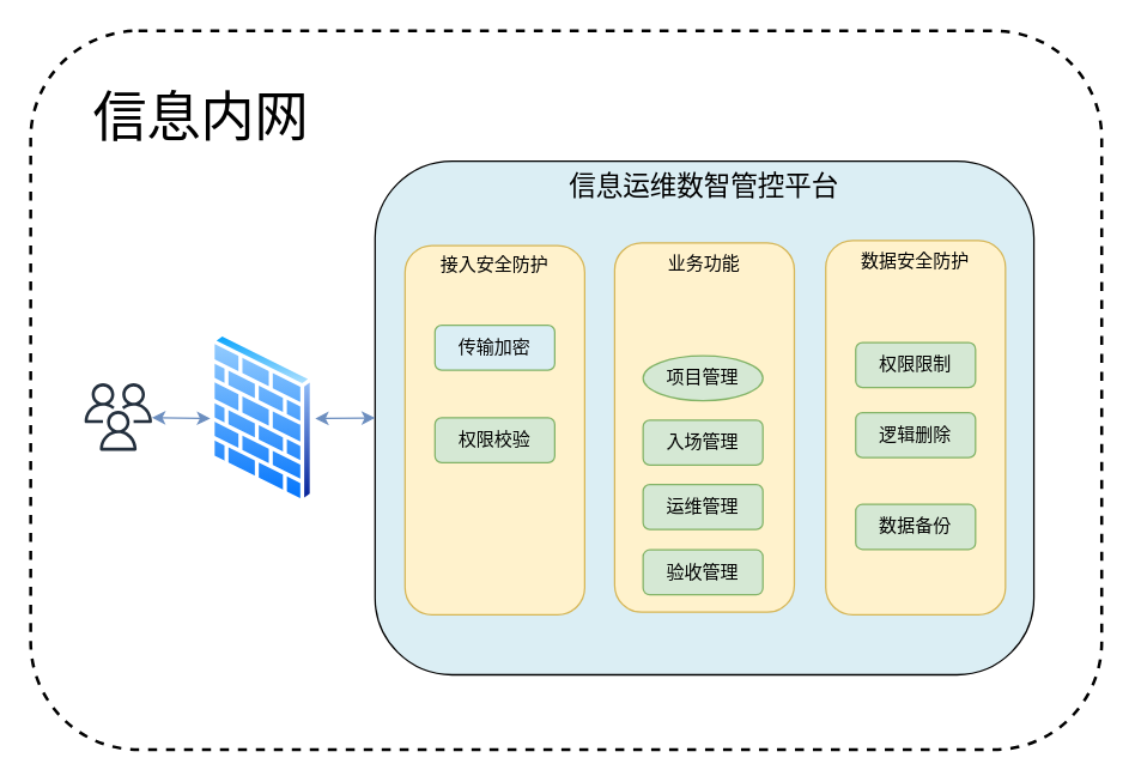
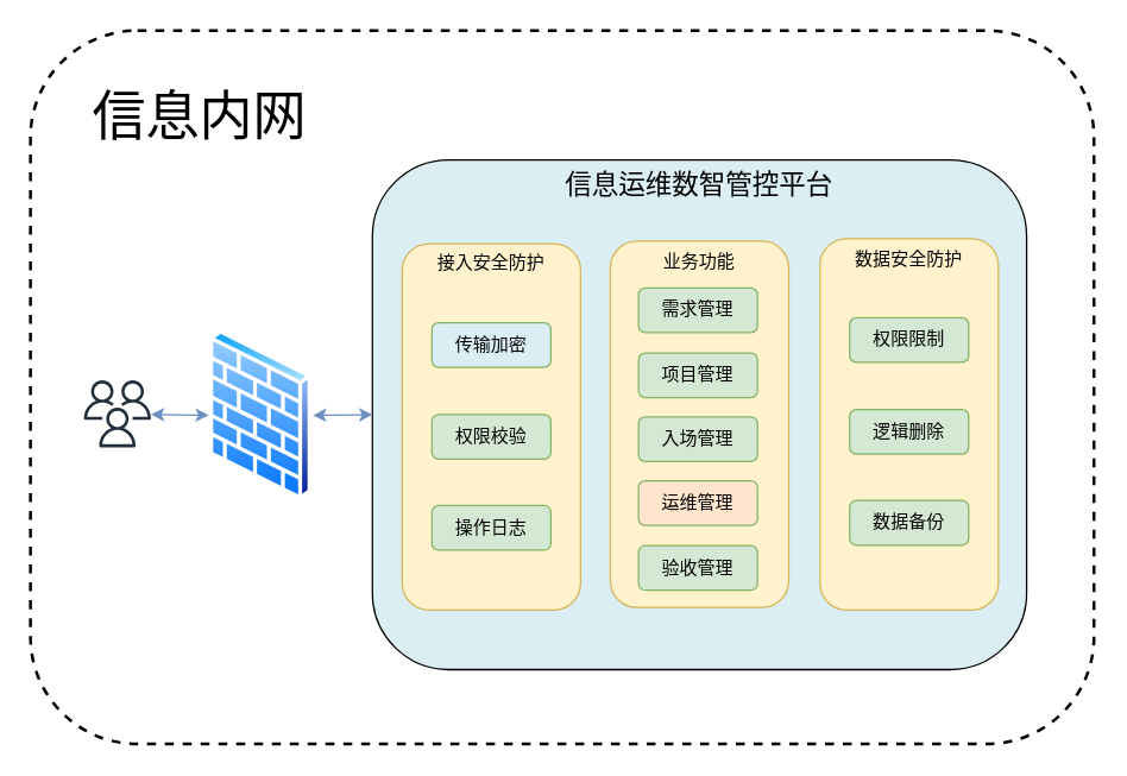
  <mxCell id="0" />
  <mxCell id="1" parent="0" />
  <mxCell id="2" value="信息内网" style="rounded=1;whiteSpace=wrap;html=1;dashed=1;verticalAlign=top;fontSize=36;align=left;spacingTop=30;spacingLeft=40;strokeWidth=2;" vertex="1" parent="1"><mxGeometry x="20" y="20" width="715.29" height="480" as="geometry" /></mxCell>
  <mxCell id="3" value="信息运维数智管控平台" style="rounded=1;whiteSpace=wrap;html=1;verticalAlign=top;fontSize=18;fillColor=#DBEEF4;" vertex="1" parent="1"><mxGeometry x="250" y="107" width="440" height="343" as="geometry" /></mxCell>
  <mxCell id="4" value="" style="sketch=0;outlineConnect=0;fontColor=#232F3E;gradientColor=none;fillColor=#232F3D;strokeColor=none;dashed=0;verticalLabelPosition=bottom;verticalAlign=top;align=center;html=1;fontSize=12;fontStyle=0;aspect=fixed;pointerEvents=1;shape=mxgraph.aws4.users;" vertex="1" parent="1"><mxGeometry x="56" y="255.38" width="45" height="45" as="geometry" /></mxCell>
  <mxCell id="5" value="" style="image;aspect=fixed;perimeter=ellipsePerimeter;html=1;align=center;shadow=0;dashed=0;spacingTop=3;image=img/lib/active_directory/firewall.svg;" vertex="1" parent="1"><mxGeometry x="140" y="221.51" width="70" height="114.75" as="geometry" /></mxCell>
  <mxCell id="6" value="接入安全防护" style="rounded=1;whiteSpace=wrap;html=1;horizontal=1;verticalAlign=top;fillColor=#fff2cc;strokeColor=#d6b656;" vertex="1" parent="1"><mxGeometry x="270" y="163.37" width="120" height="246.51" as="geometry" /></mxCell>
  <mxCell id="7" value="传输加密" style="rounded=1;whiteSpace=wrap;html=1;fillColor=#dbeef4;strokeColor=#82b366;" vertex="1" parent="1"><mxGeometry x="290" y="216.62" width="80" height="30" as="geometry" /></mxCell>
  <mxCell id="8" value="权限校验" style="rounded=1;whiteSpace=wrap;html=1;fillColor=#d5e8d4;strokeColor=#82b366;" vertex="1" parent="1"><mxGeometry x="290" y="278.37" width="80" height="30" as="geometry" /></mxCell>
+ <mxCell id="9" value="操作日志" style="rounded=1;whiteSpace=wrap;html=1;fillColor=#d5e8d4;strokeColor=#82b366;" vertex="1" parent="1"><mxGeometry x="290" y="339.62" width="80" height="30" as="geometry" /></mxCell>
  <mxCell id="10" value="" style="endArrow=classic;startArrow=classic;html=1;rounded=0;entryX=0;entryY=0.5;entryDx=0;entryDy=0;fillColor=#dae8fc;strokeColor=#6c8ebf;" edge="1" parent="1" source="4" target="5"><mxGeometry width="50" height="50" relative="1" as="geometry"><mxPoint x="170" y="438.38" as="sourcePoint" /><mxPoint x="220" y="388.38" as="targetPoint" /></mxGeometry></mxCell>
  <mxCell id="11" value="" style="endArrow=classic;startArrow=classic;html=1;rounded=0;entryX=0;entryY=0.5;entryDx=0;entryDy=0;exitX=1;exitY=0.5;exitDx=0;exitDy=0;fillColor=#dae8fc;strokeColor=#6c8ebf;" edge="1" parent="1" source="5" target="3"><mxGeometry width="50" height="50" relative="1" as="geometry"><mxPoint x="150" y="500" as="sourcePoint" /><mxPoint x="200" y="450" as="targetPoint" /></mxGeometry></mxCell>
  <mxCell id="12" value="数据安全防护" style="rounded=1;whiteSpace=wrap;html=1;horizontal=1;verticalAlign=top;fillColor=#fff2cc;strokeColor=#d6b656;" vertex="1" parent="1"><mxGeometry x="551" y="160" width="120" height="249.88" as="geometry" /></mxCell>
- <mxCell id="13" value="权限限制" style="rounded=1;whiteSpace=wrap;html=1;fillColor=#d5e8d4;strokeColor=#82b366;" vertex="1" parent="1"><mxGeometry x="571" y="228.25" width="80" height="30" as="geometry" /></mxCell>
+ <mxCell id="13" value="权限限制" style="rounded=1;whiteSpace=wrap;html=1;fillColor=#d5e8d4;strokeColor=#82b366;" vertex="1" parent="1"><mxGeometry x="571" y="213.25" width="80" height="30" as="geometry" /></mxCell>
  <mxCell id="14" value="逻辑删除" style="rounded=1;whiteSpace=wrap;html=1;fillColor=#d5e8d4;strokeColor=#82b366;" vertex="1" parent="1"><mxGeometry x="571" y="275" width="80" height="30" as="geometry" /></mxCell>
  <mxCell id="15" value="数据备份" style="rounded=1;whiteSpace=wrap;html=1;fillColor=#d5e8d4;strokeColor=#82b366;" vertex="1" parent="1"><mxGeometry x="571" y="336.25" width="80" height="30" as="geometry" /></mxCell>
  <mxCell id="16" value="业务功能" style="rounded=1;whiteSpace=wrap;html=1;horizontal=1;verticalAlign=top;fillColor=#fff2cc;strokeColor=#d6b656;" vertex="1" parent="1"><mxGeometry x="410" y="161.69" width="120" height="246.51" as="geometry" /></mxCell>
- <mxCell id="18" value="项目管理" style="ellipse;whiteSpace=wrap;html=1;fillColor=#d5e8d4;strokeColor=#82b366;" vertex="1" parent="1"><mxGeometry x="429" y="237" width="80" height="30" as="geometry" /></mxCell>
+ <mxCell id="17" value="需求管理" style="rounded=1;whiteSpace=wrap;html=1;fillColor=#d5e8d4;strokeColor=#82b366;" vertex="1" parent="1"><mxGeometry x="429" y="193.25" width="80" height="30" as="geometry" /></mxCell>
+ <mxCell id="18" value="项目管理" style="rounded=1;whiteSpace=wrap;html=1;fillColor=#d5e8d4;strokeColor=#82b366;" vertex="1" parent="1"><mxGeometry x="429" y="237" width="80" height="30" as="geometry" /></mxCell>
  <mxCell id="19" value="入场管理" style="rounded=1;whiteSpace=wrap;html=1;fillColor=#d5e8d4;strokeColor=#82b366;" vertex="1" parent="1"><mxGeometry x="429" y="280" width="80" height="30" as="geometry" /></mxCell>
- <mxCell id="20" value="运维管理" style="rounded=1;whiteSpace=wrap;html=1;fillColor=#d5e8d4;strokeColor=#82b366;" vertex="1" parent="1"><mxGeometry x="429" y="323" width="80" height="30" as="geometry" /></mxCell>
+ <mxCell id="20" value="运维管理" style="rounded=1;whiteSpace=wrap;html=1;fillColor=#ffe6cc;strokeColor=#82b366;" vertex="1" parent="1"><mxGeometry x="429" y="323" width="80" height="30" as="geometry" /></mxCell>
  <mxCell id="21" value="验收管理" style="rounded=1;whiteSpace=wrap;html=1;fillColor=#d5e8d4;strokeColor=#82b366;" vertex="1" parent="1"><mxGeometry x="429" y="366.62" width="80" height="30" as="geometry" /></mxCell>
